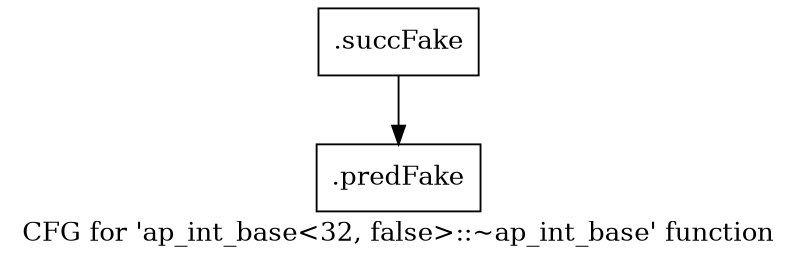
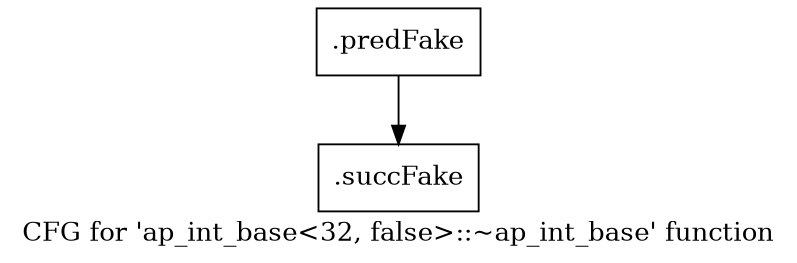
  digraph {
    label="CFG for 'ap_int_base\<32, false\>::~ap_int_base' function"
    node [shape=record]
    n1 [label="{.predFake}"]
    n2 [filename="/media/miguel/NewVolume/Linux/Xilinx/Vitis_HLS/2020.2/include/ap_int_base.h" label="{.succFake}" linenumber=148]
-   n2 -> n1 [execusionnum=0 filename="/media/miguel/NewVolume/Linux/Xilinx/Vitis_HLS/2020.2/include/ap_int_base.h"]
+   n1 -> n2 [execusionnum=0 filename="/media/miguel/NewVolume/Linux/Xilinx/Vitis_HLS/2020.2/include/ap_int_base.h"]
  }
